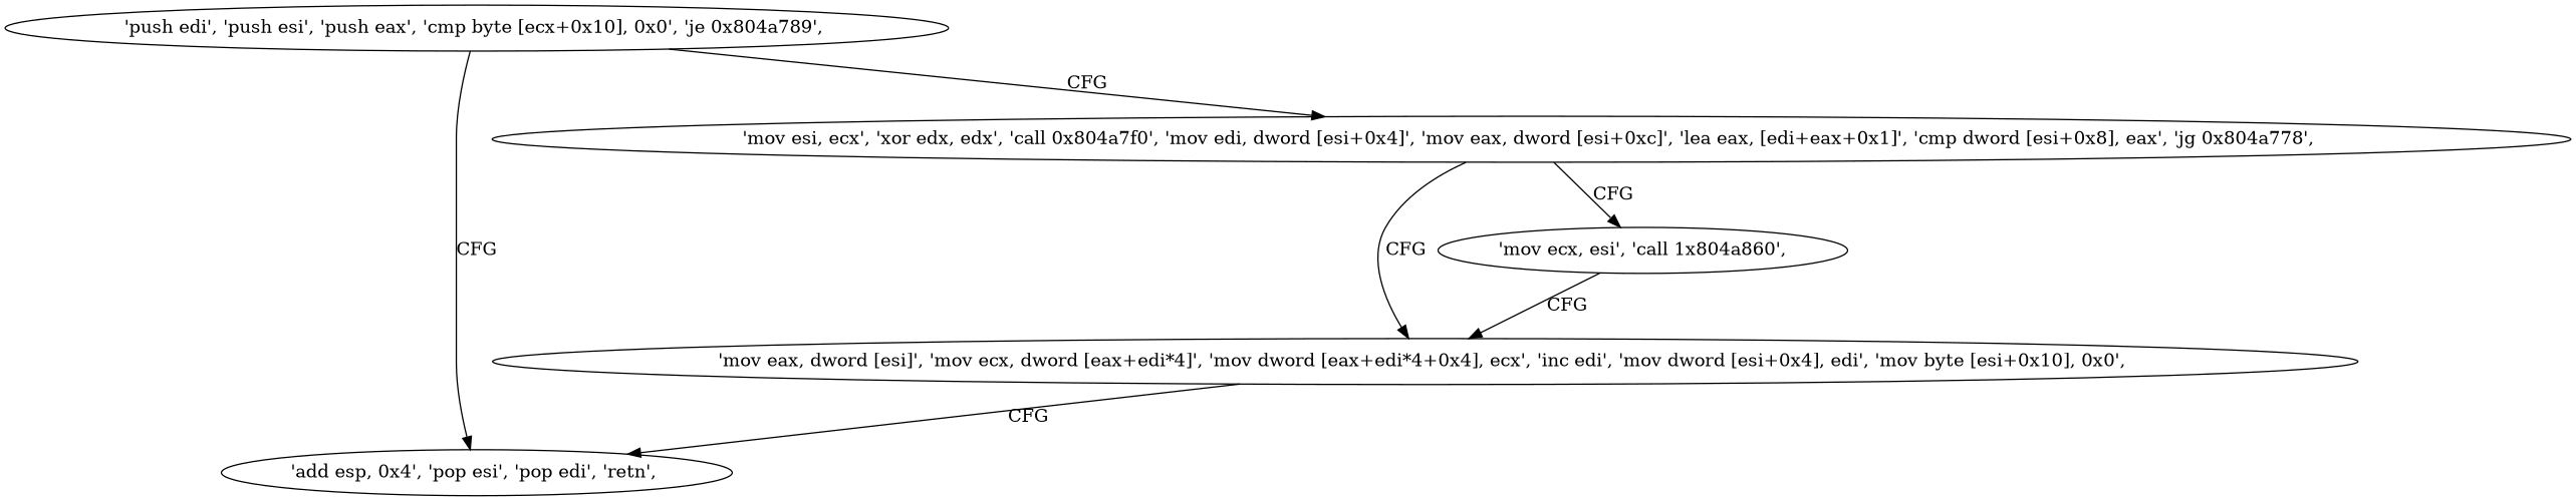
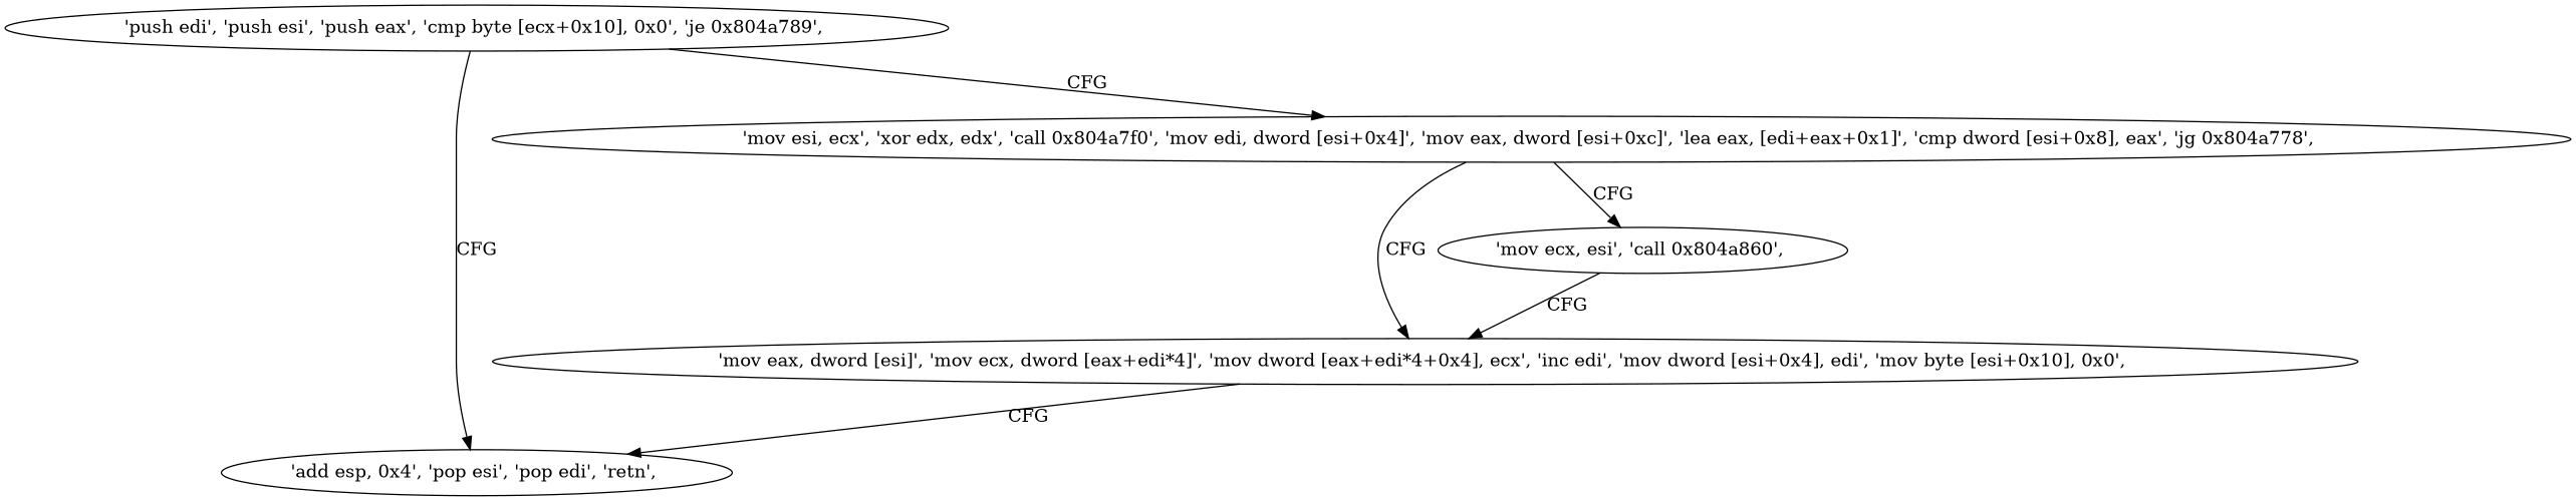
  digraph {
    n1 [label="'push edi', 'push esi', 'push eax', 'cmp byte [ecx+0x10], 0x0', 'je 0x804a789', "]
    n2 [label="'add esp, 0x4', 'pop esi', 'pop edi', 'retn', "]
    n3 [label="'mov esi, ecx', 'xor edx, edx', 'call 0x804a7f0', 'mov edi, dword [esi+0x4]', 'mov eax, dword [esi+0xc]', 'lea eax, [edi+eax+0x1]', 'cmp dword [esi+0x8], eax', 'jg 0x804a778', "]
    n4 [label="'mov eax, dword [esi]', 'mov ecx, dword [eax+edi*4]', 'mov dword [eax+edi*4+0x4], ecx', 'inc edi', 'mov dword [esi+0x4], edi', 'mov byte [esi+0x10], 0x0', "]
-   n5 [label="'mov ecx, esi', 'call 1x804a860',"]
+   n5 [label="'mov ecx, esi', 'call 0x804a860', "]
    n1 -> n2 [label=CFG]
    n1 -> n3 [label=CFG]
    n3 -> n4 [label=CFG]
    n3 -> n5 [label=CFG]
    n4 -> n2 [label=CFG]
    n5 -> n4 [label=CFG]
  }
